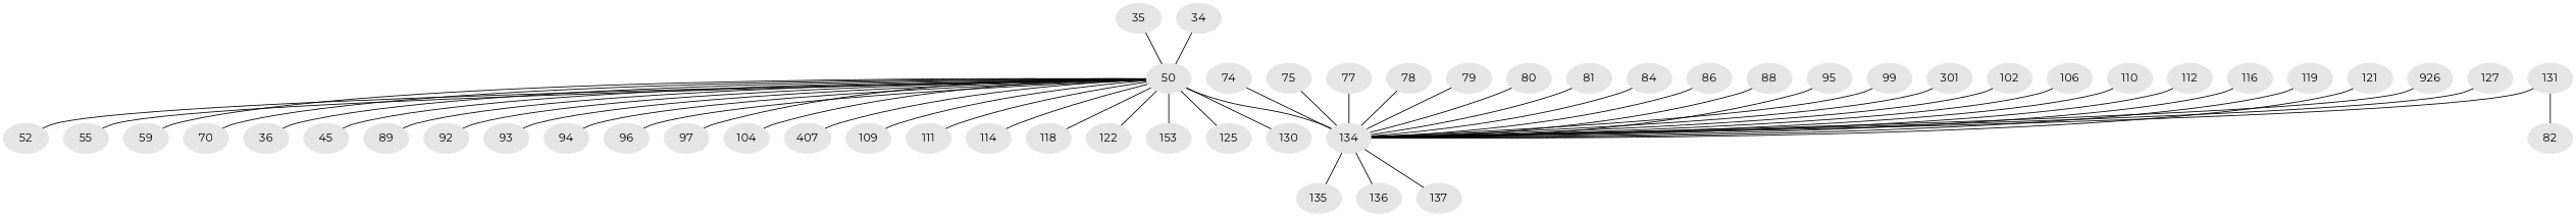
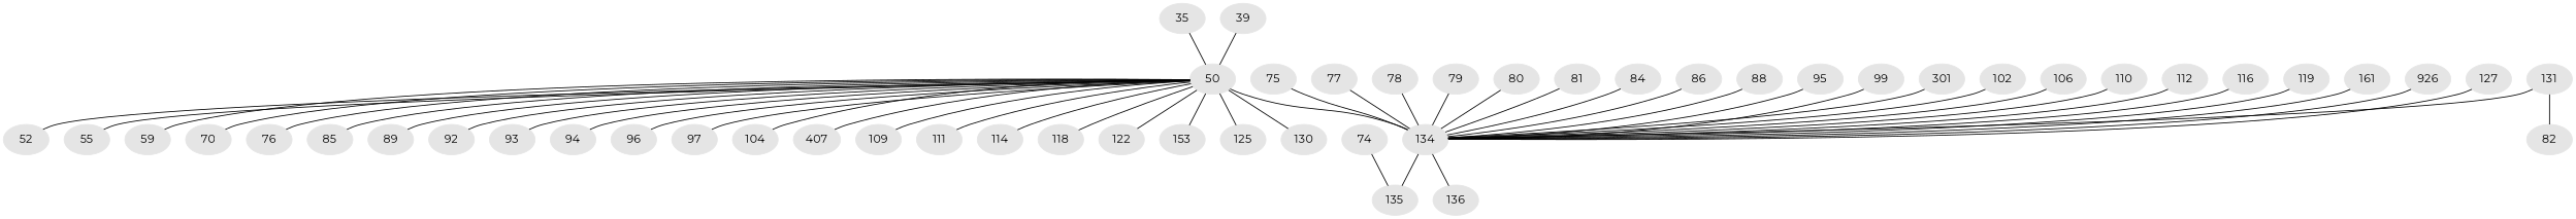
  graph {
    fontname=Montserrat
    node [color=gray90 fontname=Montserrat style=filled]
    edge [fontname=Montserrat]
    50 [super="+16+20+5+6+11+14+31+34"]
    52 [super="+37"]
    55
    59
    70
-   76 [label=36]
-   85 [label=45]
+   76
+   85
    89
    92
    93
    94
    96
    97
    104
    n15 [label=407]
    109 [super="+28"]
    111
    114
    118
    122
    n21 [label=153]
    125 [super="+63"]
    130
    134 [super="+120+133+132+66+129+15+17+26+43+47+48+54+56+60+65+67+69+73"]
    35
-   39 [label=34]
+   39
    135 [super="+64"]
    136
-   137
    74
    75
    77
    78
    79
    80
    81 [super="+53"]
    84
    86
    88
    95
    99
    n42 [label=301]
    102
    106
    110
    112
    116
    119
-   121
+   121 [label=161]
    n50 [label=926]
    127
    131
    82
    50 -- 52
    50 -- 55
    50 -- 59
    50 -- 70
    50 -- 76
    50 -- 85
    50 -- 89
    50 -- 92
    50 -- 93
    50 -- 94
    50 -- 96
    50 -- 97
    50 -- 104
    50 -- n15
    50 -- 109
    50 -- 111 [weight=2]
    50 -- 114
    50 -- 118
    50 -- 122
    50 -- n21
    50 -- 125
    50 -- 130
    50 -- 134 [weight=35]
    134 -- 135 [weight=2]
    134 -- 136
-   134 -- 137
    35 -- 50
    39 -- 50
-   74 -- 134
+   74 -- 135
    75 -- 134
    77 -- 134
    78 -- 134
    79 -- 134
    80 -- 134
    81 -- 134
    84 -- 134
    86 -- 134
    88 -- 134
    95 -- 134
    99 -- 134
    n42 -- 134
    102 -- 134
    106 -- 134
    110 -- 134
    112 -- 134
    116 -- 134
    119 -- 134
    121 -- 134
    n50 -- 134
    127 -- 134
    131 -- 134
    131 -- 82
  }
